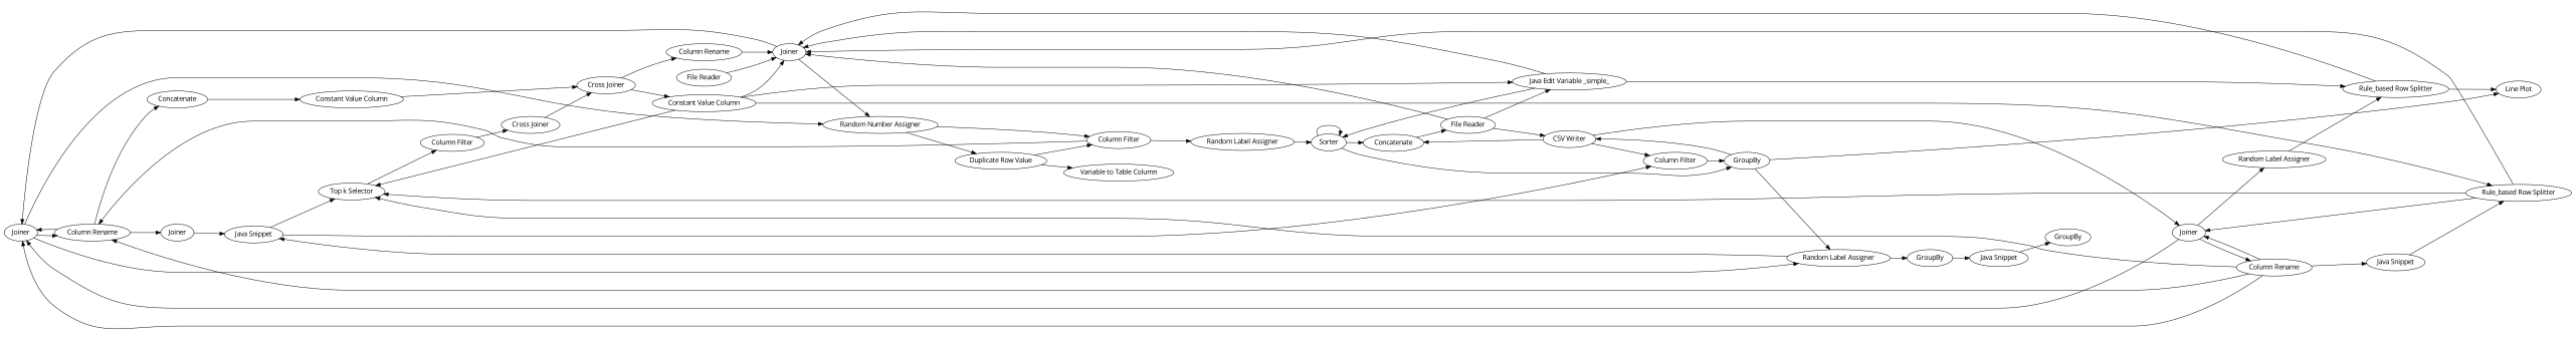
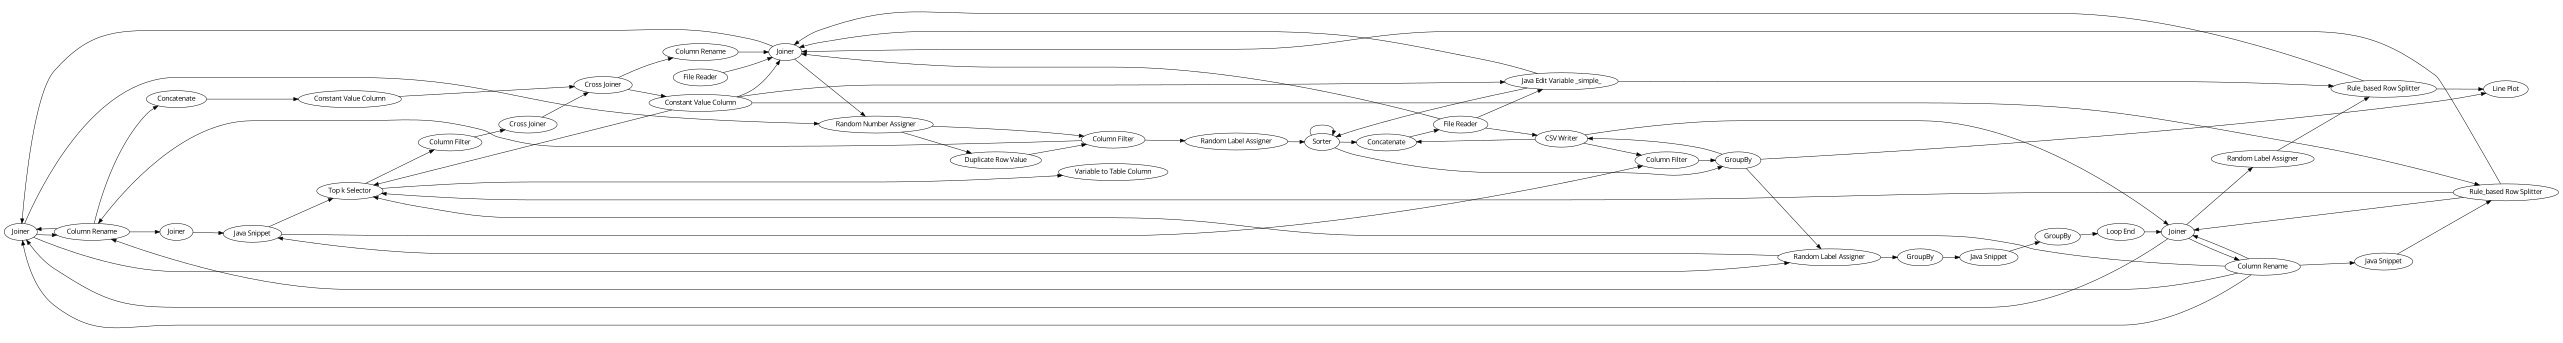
  digraph {
    fontname="Open Sans"
    rankdir=LR
    node [fontname="Open Sans"]
    edge [fontname="Open Sans"]
    n1 [label=Joiner]
    n2 [label="Column Rename"]
    n3 [label="Random Number Assigner"]
    n4 [label="Random Label Assigner"]
    n5 [label=Concatenate]
    n6 [label=Joiner]
    n7 [label="Duplicate Row Value"]
    n8 [label="Column Filter"]
    n9 [label="Java Snippet"]
    n10 [label=GroupBy]
    n11 [label="Constant Value Column"]
    n12 [label="Random Label Assigner"]
    n13 [label=Sorter]
    n14 [label=Concatenate]
    n15 [label=GroupBy]
    n16 [label="File Reader"]
    n17 [label="Line Plot"]
    n18 [label="CSV Writer"]
    n19 [label=Joiner]
    n20 [label="Column Rename"]
    n21 [label="Random Label Assigner"]
    n22 [label="Top k Selector"]
    n23 [label="Java Snippet"]
    n24 [label="Rule_based Row Splitter"]
    n25 [label=Joiner]
    n26 [label="Rule_based Row Splitter"]
    n27 [label="Variable to Table Column"]
    n28 [label="Column Filter"]
    n29 [label="Column Rename"]
    n30 [label="Java Edit Variable _simple_"]
    n31 [label="Column Filter"]
    n32 [label="Cross Joiner"]
    n33 [label="Constant Value Column"]
    n34 [label="Java Snippet"]
+   n35 [label="Loop End"]
    n36 [label="Cross Joiner"]
    n37 [label=GroupBy]
    n38 [label="File Reader"]
    n1 -> n2
    n1 -> n3
    n1 -> n4
    n2 -> n1
    n2 -> n5
    n2 -> n6
    n3 -> n7
    n3 -> n8
    n4 -> n9
    n4 -> n10
    n5 -> n11
    n6 -> n9
    n7 -> n8
    n8 -> n2
    n8 -> n12
    n9 -> n22
    n9 -> n31
    n10 -> n34
    n11 -> n32
    n12 -> n13
    n13 -> n13
    n13 -> n14
    n13 -> n15
    n14 -> n16
    n15 -> n4
    n15 -> n17
    n15 -> n18
    n16 -> n18
    n16 -> n25
    n16 -> n30
    n18 -> n14
    n18 -> n19
    n18 -> n31
    n19 -> n1
    n19 -> n20
    n19 -> n21
    n20 -> n1
    n20 -> n2
    n20 -> n19
    n20 -> n22
    n20 -> n23
    n21 -> n24
-   n7 -> n27
+   n22 -> n27
    n22 -> n28
    n23 -> n26
    n24 -> n17
    n24 -> n25
    n25 -> n1
    n25 -> n3
    n26 -> n19
    n26 -> n22
    n26 -> n25
    n28 -> n36
    n29 -> n25
    n30 -> n13
    n30 -> n24
    n30 -> n25
    n31 -> n15
    n32 -> n29
    n32 -> n33
    n33 -> n22
    n33 -> n25
    n33 -> n26
    n33 -> n30
    n34 -> n37
+   n35 -> n19
    n36 -> n32
+   n37 -> n35
    n38 -> n25
  }
